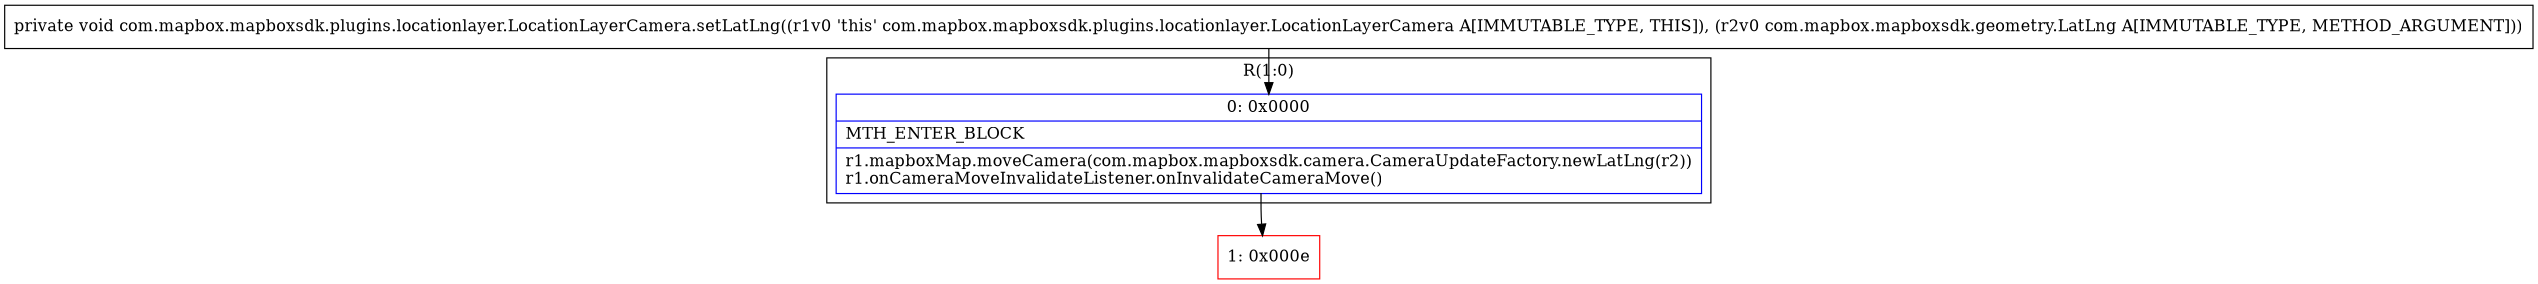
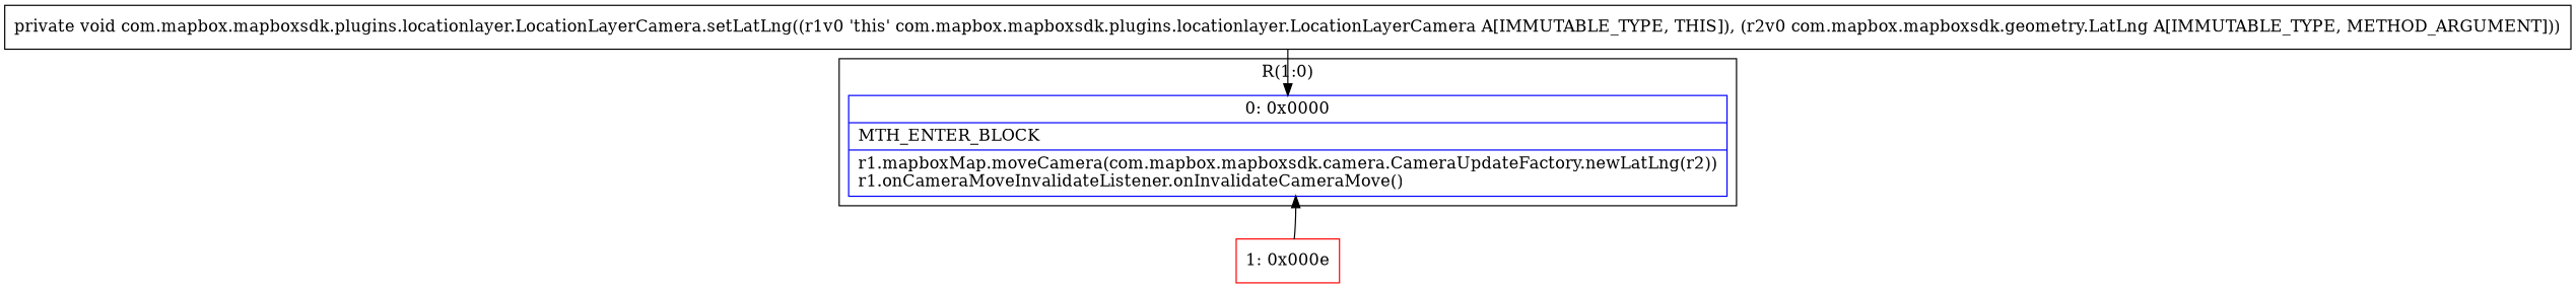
  digraph {
    node [shape=record]
    n1 [color=blue label="{0\:\ 0x0000|MTH_ENTER_BLOCK\l|r1.mapboxMap.moveCamera(com.mapbox.mapboxsdk.camera.CameraUpdateFactory.newLatLng(r2))\lr1.onCameraMoveInvalidateListener.onInvalidateCameraMove()\l}"]
    n2 [color=red label="{1\:\ 0x000e}"]
    n3 [label="{private void com.mapbox.mapboxsdk.plugins.locationlayer.LocationLayerCamera.setLatLng((r1v0 'this' com.mapbox.mapboxsdk.plugins.locationlayer.LocationLayerCamera A[IMMUTABLE_TYPE, THIS]), (r2v0 com.mapbox.mapboxsdk.geometry.LatLng A[IMMUTABLE_TYPE, METHOD_ARGUMENT])) }"]
    subgraph cluster_1 {
      label="R(1:0)"
      n1
    }
-   n1 -> n2
+   n2 -> n1
    n3 -> n1
  }
